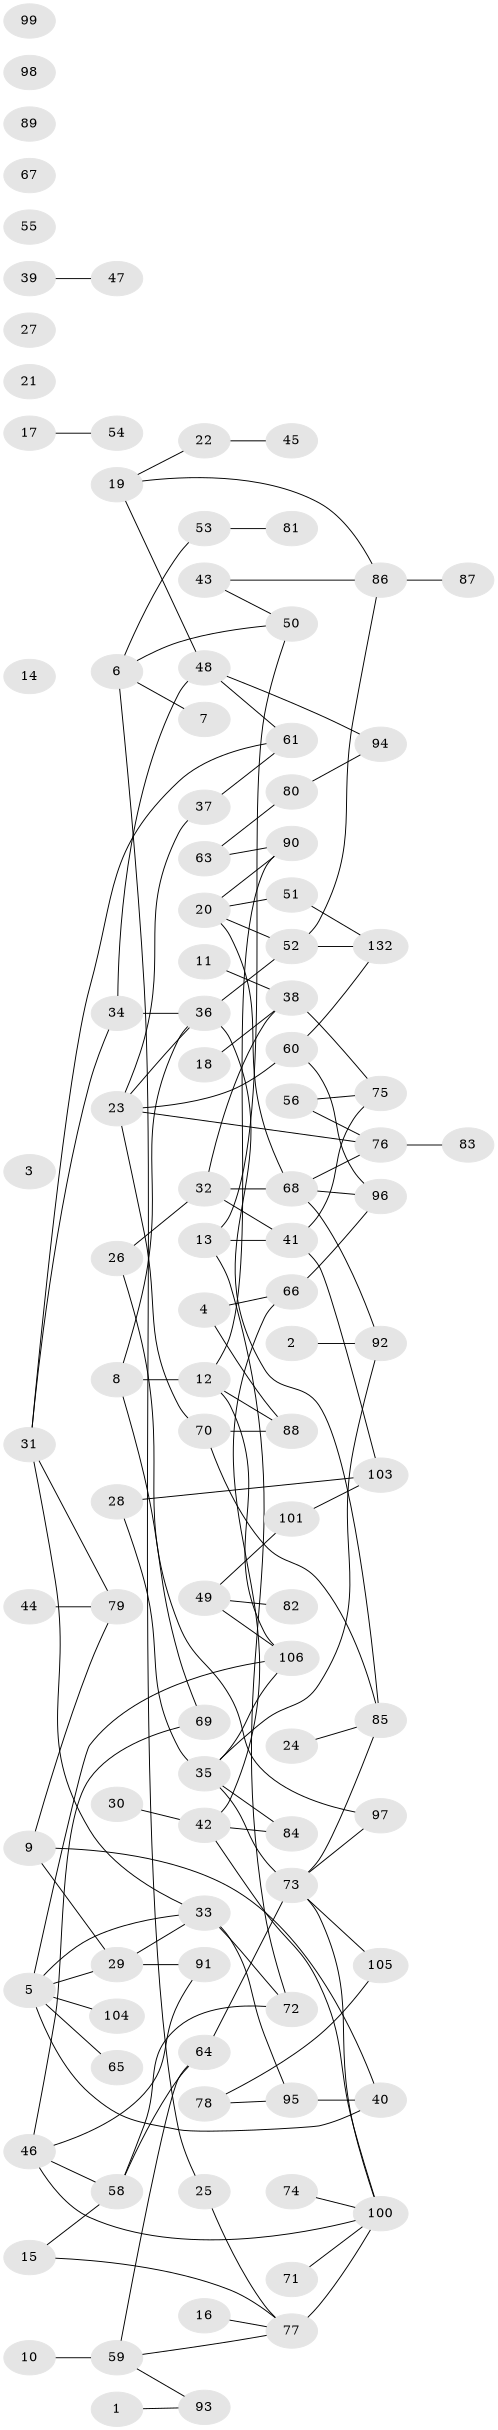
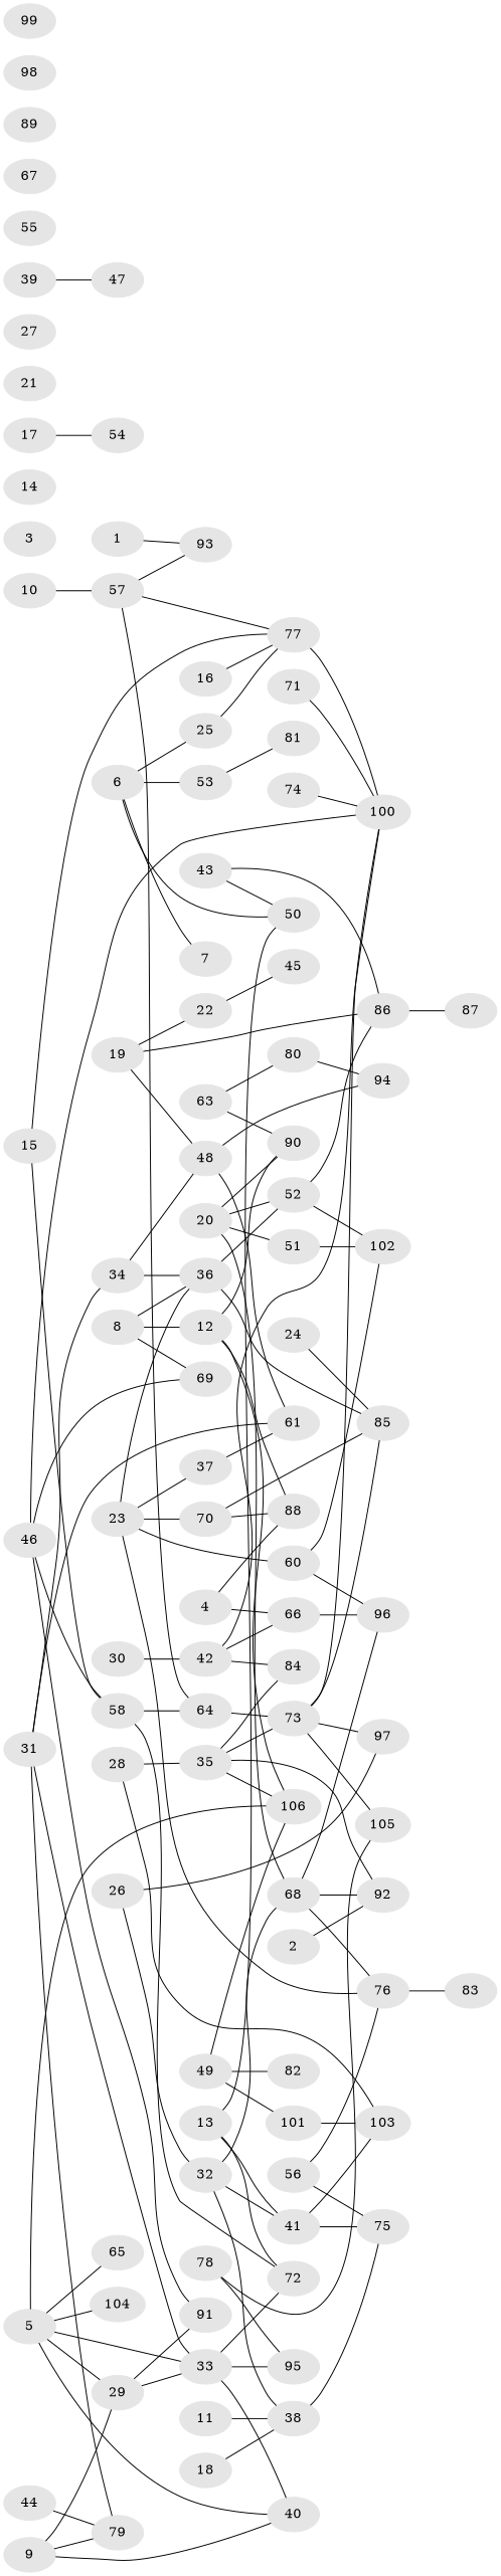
  graph {
    rankdir=LR
    node [color=gray90 style=filled]
    1
    93
    2
    92
    3
    4
    66
    88
    96
    5
    29
    33
    40
    65
    104
    106
    91
    72
    95
    6
    7
    25
    50
    53
    77
    81
    8
    12
    36
    69
    90
    52
    85
    9
    79
    10
-   57 [label=59]
+   57
    64
    11
    38
    75
    13
    41
    103
    14
    15
    58
    100
    16
    17
    54
    18
    19
    22
    48
    86
    45
    61
    94
    87
    20
    51
    68
-   102 [label=132]
+   102
    76
    21
    23
    37
    60
    70
    83
    24
    26
    32
    97
    27
    28
    35
    73
    84
    30
    42
    31
    34
    105
    39
    47
    43
    44
    46
    49
    82
    101
    55
    56
    63
    80
    67
    71
    74
    78
    89
    98
    99
    1 -- 93
    2 -- 92
    4 -- 66
    4 -- 88
    66 -- 96
    5 -- 29
    5 -- 33
    5 -- 40
    5 -- 65
    5 -- 104
    5 -- 106
    29 -- 33
    29 -- 91
-   95 -- 40
+   33 -- 40
    33 -- 72
    33 -- 95
    6 -- 7
    6 -- 25
    6 -- 50
    6 -- 53
    25 -- 77
    53 -- 81
    77 -- 100
    8 -- 12
    8 -- 36
    8 -- 69
    12 -- 88
    12 -- 106
    12 -- 90
    36 -- 52
    36 -- 85
    52 -- 86
    52 -- 102
    9 -- 29
    9 -- 40
    9 -- 79
    10 -- 57
    57 -- 93
    57 -- 77
    57 -- 64
    64 -- 73
    11 -- 38
    38 -- 75
    13 -- 72
    13 -- 50
    13 -- 41
    41 -- 75
    41 -- 103
    15 -- 77
    15 -- 58
    58 -- 72
    58 -- 64
    16 -- 77
    17 -- 54
    18 -- 38
    19 -- 22
    19 -- 48
    19 -- 86
    22 -- 45
    48 -- 61
    48 -- 94
    86 -- 87
    20 -- 90
    20 -- 52
    20 -- 51
    20 -- 68
    51 -- 102
    68 -- 92
    68 -- 96
    68 -- 76
    76 -- 83
    23 -- 36
    23 -- 76
    23 -- 37
    23 -- 60
    23 -- 70
    37 -- 61
    60 -- 96
    60 -- 102
    70 -- 88
    70 -- 85
    24 -- 85
    26 -- 32
    26 -- 97
    32 -- 38
    32 -- 41
    32 -- 68
    28 -- 103
    28 -- 35
    35 -- 92
    35 -- 106
    35 -- 73
    35 -- 84
    73 -- 85
    73 -- 100
    73 -- 97
    73 -- 105
    30 -- 42
    42 -- 66
    42 -- 100
    42 -- 84
    31 -- 33
    31 -- 79
    31 -- 61
    31 -- 34
    34 -- 36
    34 -- 48
    39 -- 47
    43 -- 50
    43 -- 86
    44 -- 79
    46 -- 91
    46 -- 69
    46 -- 58
    46 -- 100
    49 -- 106
    49 -- 82
    49 -- 101
    101 -- 103
    56 -- 75
    56 -- 76
    63 -- 90
    63 -- 80
    80 -- 94
    71 -- 100
    74 -- 100
    78 -- 95
    78 -- 105
  }
